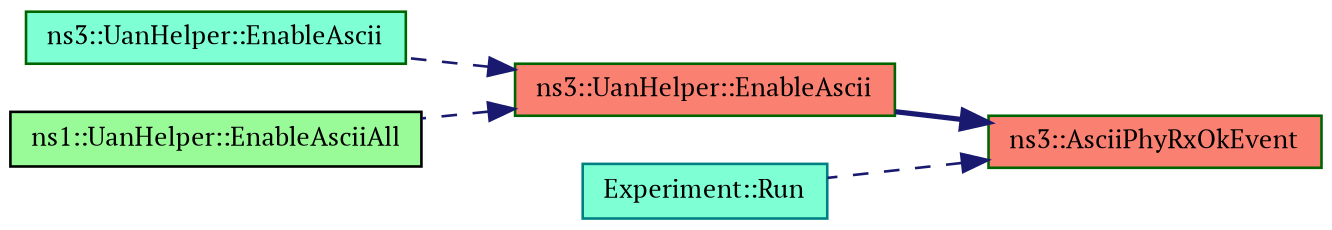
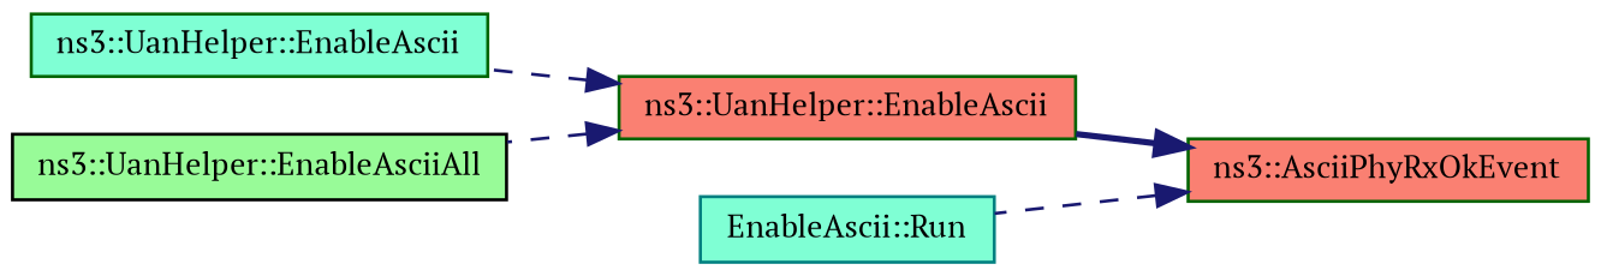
  digraph {
    fontname="PT Serif"
    rankdir=RL
    node [color=darkgreen fillcolor=salmon fontname="PT Serif" fontsize=10 shape=record style=filled]
    edge [color=midnightblue dir=back fontname="PT Serif" fontsize=10 labelfontname=Helvetica labelfontsize=10 style=dashed]
    n1 [fontcolor=black height=0.2 label="ns3::AsciiPhyRxOkEvent" width=0.4]
    n2 [height=0.2 label="ns3::UanHelper::EnableAscii" width=0.4]
-   n3 [color=teal fillcolor=aquamarine height=0.2 label="Experiment::Run" width=0.4]
+   n3 [color=teal fillcolor=aquamarine height=0.2 label="EnableAscii::Run" width=0.4]
    n4 [fillcolor=aquamarine height=0.2 label="ns3::UanHelper::EnableAscii" width=0.4]
-   n5 [color=black fillcolor=palegreen height=0.2 label="ns1::UanHelper::EnableAsciiAll" width=0.4]
+   n5 [color=black fillcolor=palegreen height=0.2 label="ns3::UanHelper::EnableAsciiAll" width=0.4]
    n1 -> n2 [style=bold]
    n1 -> n3
    n2 -> n4
    n2 -> n5
  }
